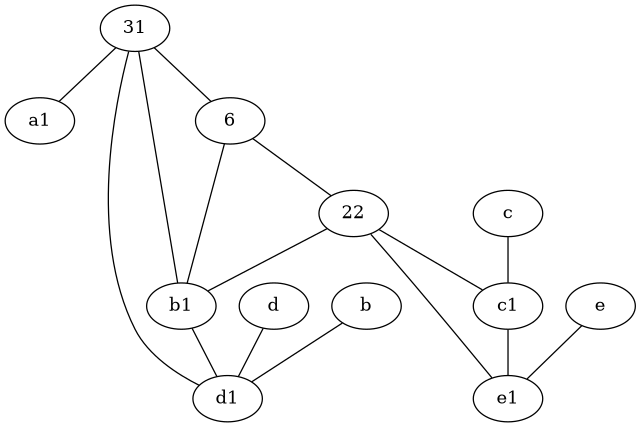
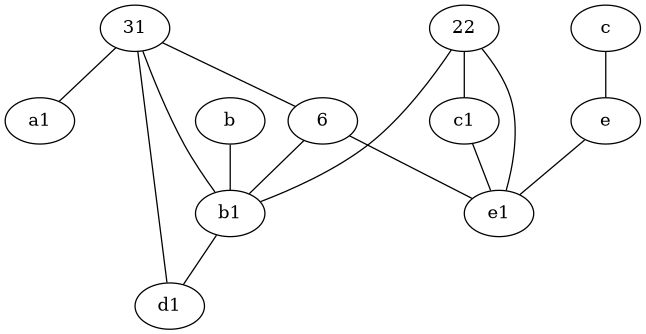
  graph {
    node [labelfontsize=50]
    n1 [label=31]
    a1
    d1
    b1
    6
    e1
    c1
    c
-   d
    e
    22
    b
    n1 -- a1
    n1 -- d1
    n1 -- b1
    n1 -- 6
    b1 -- d1
    6 -- b1
-   6 -- 22
+   6 -- e1
    c1 -- e1
-   c -- c1
-   d -- d1
+   c -- e
    e -- e1
    22 -- b1
    22 -- e1
    22 -- c1
-   b -- d1
+   b -- b1
  }
